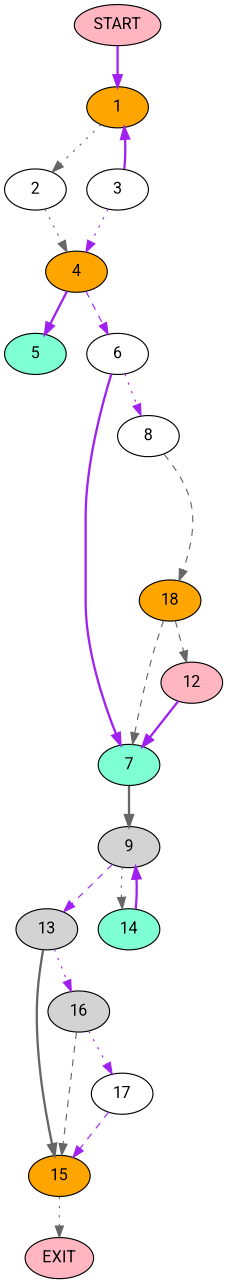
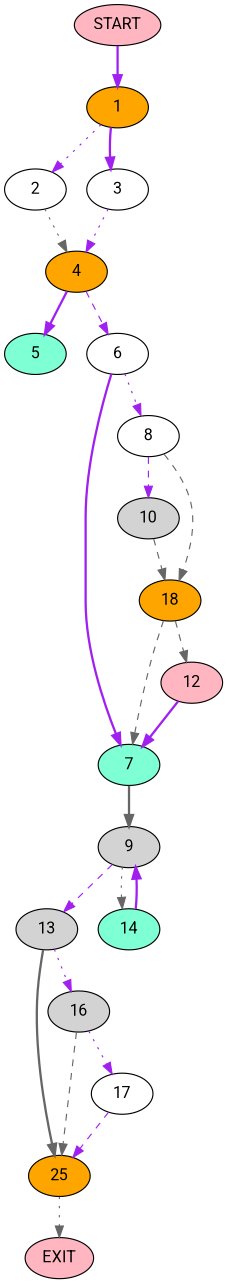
  digraph {
    fontname=Roboto
    node [fillcolor=white fontname=Roboto style=filled]
    edge [color=purple fontname=Roboto style=dashed]
    n1 [fillcolor=lightpink label=START]
    1 [fillcolor=orange]
    2
    3
    n5 [fillcolor=lightpink label=EXIT]
    4 [fillcolor=orange]
    5 [fillcolor=aquamarine]
    6
    7 [fillcolor=aquamarine]
    8
    9 [fillcolor=lightgrey]
+   10 [fillcolor=lightgrey]
    n13 [fillcolor=orange label=18]
    13 [fillcolor=lightgrey]
    14 [fillcolor=aquamarine]
    12 [fillcolor=lightpink]
-   15 [fillcolor=orange]
+   15 [fillcolor=orange label=25]
    16 [fillcolor=lightgrey]
    17
    n1 -> 1 [style=bold]
-   1 -> 2 [color=gray40 style=dotted]
-   3 -> 1 [style=bold]
+   1 -> 2 [style=dotted]
+   1 -> 3 [style=bold]
    2 -> 4 [color=gray40 style=dotted]
    3 -> 4 [style=dotted]
    4 -> 5 [style=bold]
    4 -> 6
    6 -> 7 [style=bold]
    6 -> 8 [style=dotted]
    7 -> 9 [color=gray40 style=bold]
+   8 -> 10
    8 -> n13 [color=gray40]
    9 -> 13
    9 -> 14 [color=gray40 style=dotted]
+   10 -> n13 [color=gray40]
    n13 -> 7 [color=gray40]
    n13 -> 12 [color=gray40]
    13 -> 15 [color=gray40 style=bold]
    13 -> 16 [style=dotted]
    14 -> 9 [style=bold]
    12 -> 7 [style=bold]
    15 -> n5 [color=gray40 style=dotted]
    16 -> 15 [color=gray40]
    16 -> 17 [style=dotted]
    17 -> 15
  }
